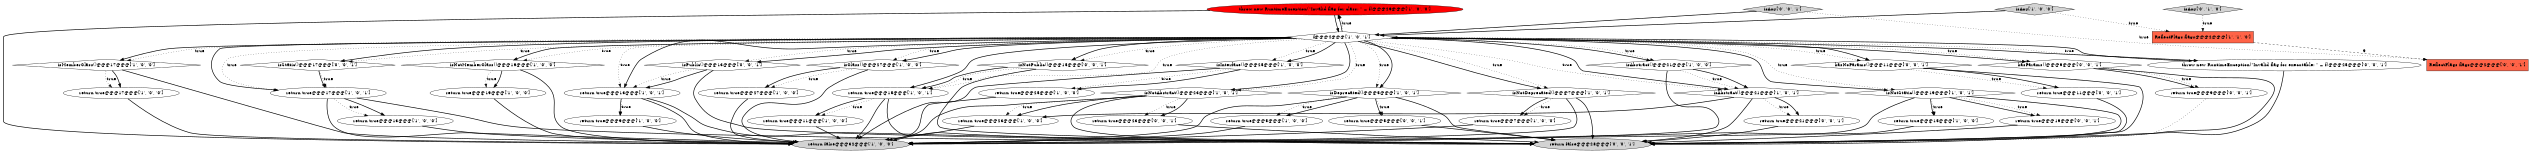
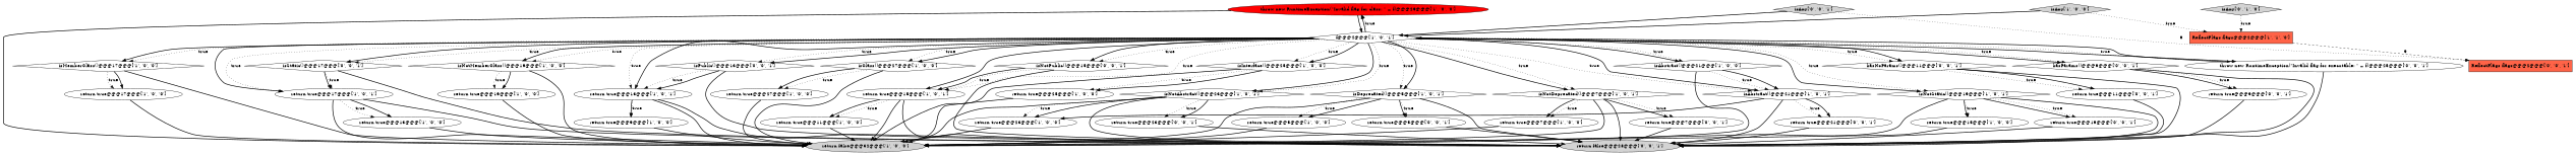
  digraph {
    node [fillcolor=white shape=ellipse style=filled]
    edge [style=bold]
    n1 [fillcolor=red label="throw new RuntimeException(\"Invalid flag for class: \" + f)@@@29@@@['1', '0', '0']"]
    n2 [fillcolor=lightgray label="return false@@@32@@@['1', '0', '0']"]
    n3 [label="f@@@4@@@['1', '0', '1']" shape=diamond]
    n4 [label="return true@@@15@@@['1', '0', '1']"]
    n5 [label="isMemberClass()@@@17@@@['1', '0', '0']" shape=diamond]
    n6 [label="isInterface()@@@25@@@['1', '0', '0']" shape=diamond]
    n7 [label="isNotStatic()@@@19@@@['1', '0', '1']" shape=diamond]
    n8 [label="return true@@@17@@@['1', '0', '1']"]
    n9 [label="isStatic()@@@17@@@['0', '0', '1']" shape=diamond]
    n10 [label="isNotMemberClass()@@@19@@@['1', '0', '0']" shape=diamond]
    n11 [label="isClass()@@@27@@@['1', '0', '0']" shape=diamond]
    n12 [label="isAbstract()@@@21@@@['1', '0', '0']" shape=diamond]
    n13 [label="isAbstract()@@@21@@@['1', '0', '1']" shape=diamond]
    n14 [label="isNotDeprecated()@@@7@@@['1', '0', '1']" shape=diamond]
    n15 [label="isNotPublic()@@@15@@@['0', '0', '1']" shape=diamond]
    n16 [label="return true@@@13@@@['1', '0', '1']"]
    n17 [label="isNotAbstract()@@@23@@@['1', '0', '1']" shape=diamond]
    n18 [label="hasNoParams()@@@11@@@['0', '0', '1']" shape=diamond]
    n19 [label="isDeprecated()@@@5@@@['1', '0', '1']" shape=diamond]
    n20 [label="hasParams()@@@9@@@['0', '0', '1']" shape=diamond]
    n21 [label="isPublic()@@@13@@@['0', '0', '1']" shape=diamond]
    n22 [label="throw new RuntimeException(\"Invalid flag for executable: \" + f)@@@25@@@['0', '0', '1']"]
    n23 [label="return true@@@15@@@['1', '0', '0']"]
    n24 [fillcolor=lightgray label="isAny['0', '0', '1']" shape=diamond]
    n25 [fillcolor=tomato label="ReflectFlags flags@@@2@@@['0', '0', '1']" shape=box]
    n26 [label="return true@@@19@@@['1', '0', '0']"]
    n27 [label="return true@@@5@@@['1', '0', '0']"]
    n28 [label="return true@@@5@@@['0', '0', '1']"]
    n29 [fillcolor=lightgray label="return false@@@28@@@['0', '0', '1']"]
    n30 [label="return true@@@9@@@['1', '0', '0']"]
    n31 [label="return true@@@11@@@['1', '0', '0']"]
    n32 [fillcolor=lightgray label="isAny['0', '1', '0']" shape=diamond]
    n33 [fillcolor=tomato label="ReflectFlags flags@@@2@@@['1', '1', '0']" shape=box]
    n34 [label="return true@@@17@@@['1', '0', '0']"]
    n35 [label="return true@@@13@@@['1', '0', '0']"]
    n36 [label="return true@@@25@@@['1', '0', '0']"]
    n37 [label="return true@@@19@@@['0', '0', '1']"]
+   n38 [label="return true@@@7@@@['0', '0', '1']"]
    n39 [label="return true@@@27@@@['1', '0', '0']"]
    n40 [label="return true@@@21@@@['0', '0', '1']"]
    n41 [label="return true@@@23@@@['1', '0', '0']"]
    n42 [label="return true@@@7@@@['1', '0', '0']"]
    n43 [fillcolor=lightgray label="isAny['1', '0', '0']" shape=diamond]
    n44 [label="return true@@@23@@@['0', '0', '1']"]
    n45 [label="return true@@@9@@@['0', '0', '1']"]
    n46 [label="return true@@@11@@@['0', '0', '1']"]
    n1 -> n2
    n1 -> n3
    n3 -> n1
    n3 -> n1 [label=true style=dotted]
    n3 -> n4 [label=true style=dotted]
    n3 -> n4
    n3 -> n5
    n3 -> n5 [label=true style=dotted]
    n3 -> n6 [label=true style=dotted]
    n3 -> n6
    n3 -> n7
    n3 -> n7 [label=true style=dotted]
    n3 -> n8
    n3 -> n8 [label=true style=dotted]
    n3 -> n9 [label=true style=dotted]
    n3 -> n9
    n3 -> n10
    n3 -> n10 [label=true style=dotted]
    n3 -> n11 [label=true style=dotted]
    n3 -> n11
    n3 -> n12
    n3 -> n12 [label=true style=dotted]
    n3 -> n13 [label=true style=dotted]
    n3 -> n13
    n3 -> n14
    n3 -> n14 [label=true style=dotted]
    n3 -> n15
    n3 -> n15 [label=true style=dotted]
    n3 -> n16 [label=true style=dotted]
    n3 -> n16
    n3 -> n17
    n3 -> n17 [label=true style=dotted]
    n3 -> n18 [label=true style=dotted]
    n3 -> n18
    n3 -> n19 [label=true style=dotted]
    n3 -> n19
    n3 -> n20
    n3 -> n20 [label=true style=dotted]
    n3 -> n21 [label=true style=dotted]
    n3 -> n21
    n3 -> n22
    n3 -> n22 [label=true style=dotted]
    n4 -> n2
    n4 -> n29
    n4 -> n31 [label=true style=dotted]
    n4 -> n31
    n5 -> n2
    n5 -> n34 [label=true style=dotted]
    n5 -> n34
    n6 -> n2
    n6 -> n36 [label=true style=dotted]
    n6 -> n36
    n7 -> n2
    n7 -> n23 [label=true style=dotted]
    n7 -> n23
    n7 -> n29
    n7 -> n37
    n7 -> n37 [label=true style=dotted]
    n8 -> n2
    n8 -> n29
    n8 -> n35
    n8 -> n35 [label=true style=dotted]
    n9 -> n8
    n9 -> n8 [label=true style=dotted]
+   n9 -> n29
    n10 -> n2
    n10 -> n26
    n10 -> n26 [label=true style=dotted]
    n11 -> n2
    n11 -> n39 [label=true style=dotted]
    n11 -> n39
    n12 -> n2
    n12 -> n13 [label=true style=dotted]
    n12 -> n13
    n13 -> n29
    n13 -> n40 [label=true style=dotted]
    n13 -> n40
    n13 -> n41
    n14 -> n2
    n14 -> n29
+   n14 -> n38
+   n14 -> n38 [label=true style=dotted]
    n14 -> n42 [label=true style=dotted]
    n14 -> n42
    n15 -> n4 [label=true style=dotted]
    n15 -> n4
    n15 -> n29
    n16 -> n2
    n16 -> n29
    n16 -> n30 [label=true style=dotted]
    n16 -> n30
    n17 -> n2
    n17 -> n29
    n17 -> n41 [label=true style=dotted]
    n17 -> n41
    n17 -> n44 [label=true style=dotted]
    n17 -> n44
    n18 -> n29
    n18 -> n46 [label=true style=dotted]
    n18 -> n46
    n19 -> n2
    n19 -> n27
    n19 -> n27 [label=true style=dotted]
    n19 -> n28
    n19 -> n28 [label=true style=dotted]
    n19 -> n29
    n20 -> n29
    n20 -> n45
    n20 -> n45 [label=true style=dotted]
    n21 -> n16 [label=true style=dotted]
    n21 -> n16
    n21 -> n29
    n22 -> n3
    n22 -> n29
    n23 -> n2
    n24 -> n3
-   n24 -> n25 [label=true style=dotted]
+   n24 -> n25 [label=9 style=dotted]
    n26 -> n2
    n27 -> n2
    n28 -> n29
    n30 -> n2
    n31 -> n2
    n32 -> n33 [label=true style=dotted]
    n33 -> n25 [label=9 style=dashed]
    n34 -> n2
    n35 -> n2
    n36 -> n2
    n37 -> n29
+   n38 -> n29
    n39 -> n2
    n40 -> n29
    n41 -> n2
    n42 -> n2
    n43 -> n3
    n43 -> n33 [label=true style=dotted]
    n44 -> n29
-   n45 -> n29 [style=dotted]
+   n45 -> n29
    n46 -> n29
  }
